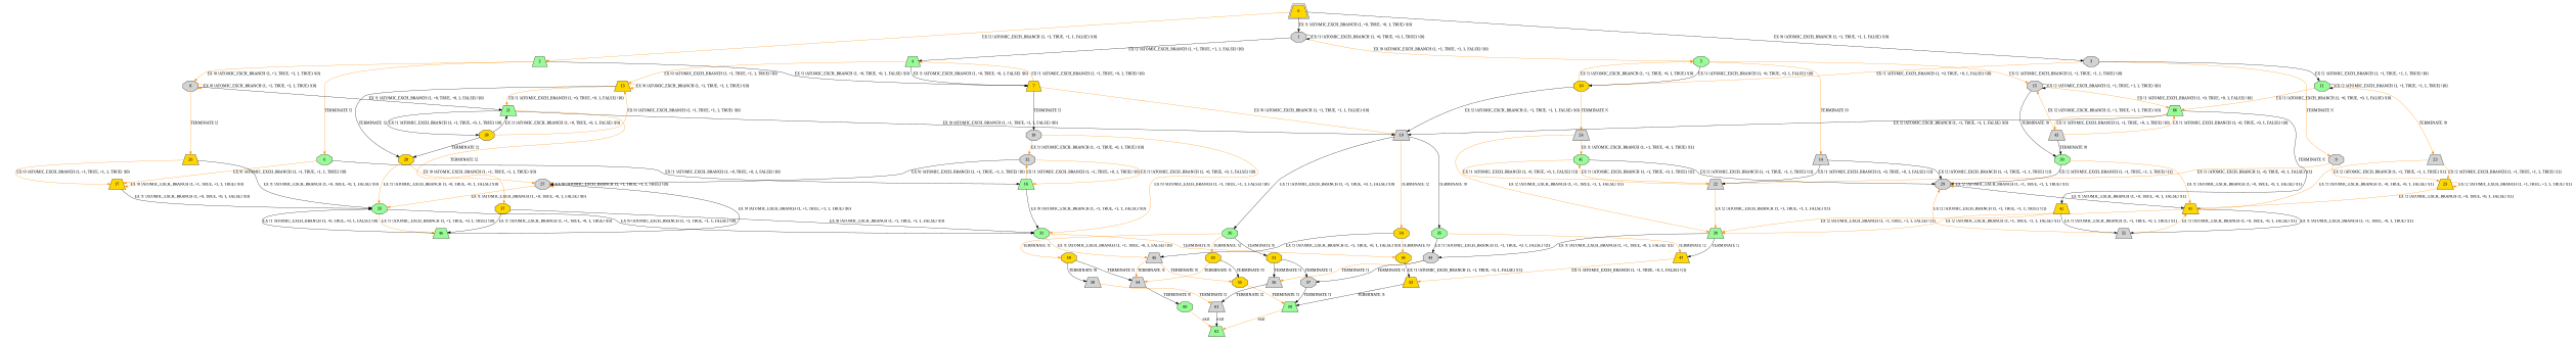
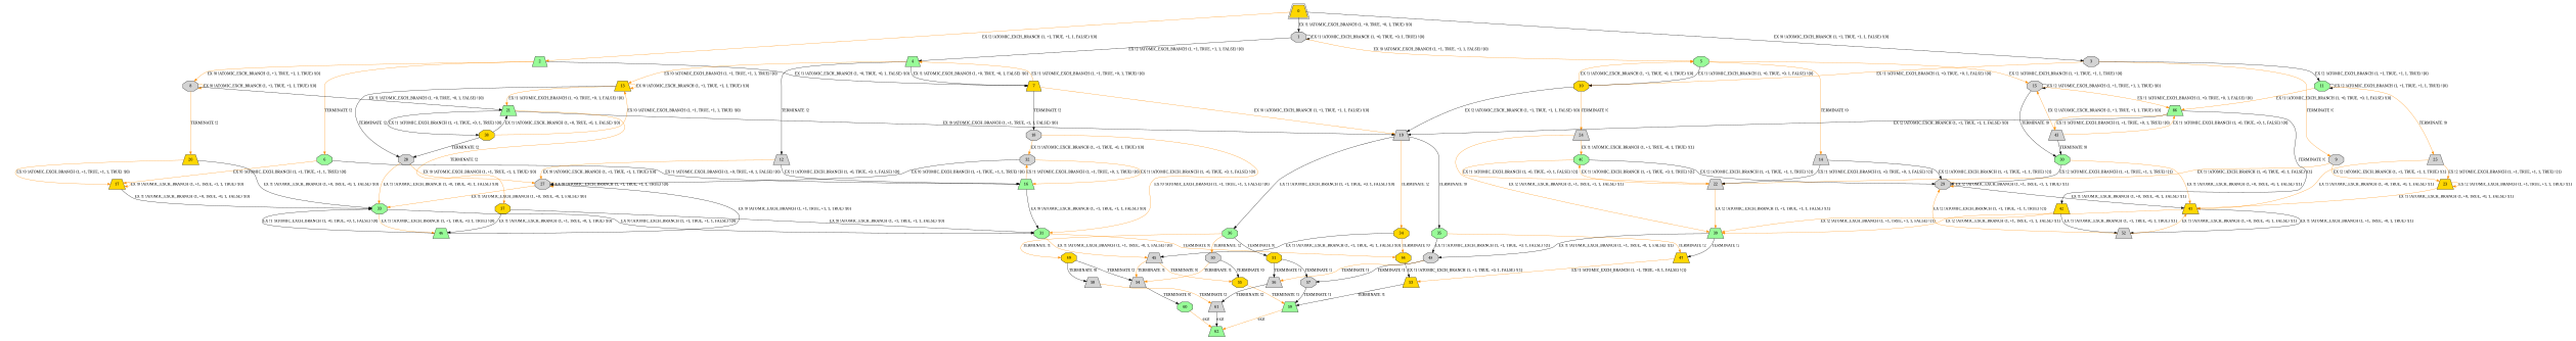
  digraph {
    fontname="Noto Serif"
    node [fillcolor=lightgrey fontname="Noto Serif" shape=trapezium style=filled]
    edge [color=darkorange fontname="Noto Serif"]
    0 [fillcolor=gold peripheries=2]
    1 [shape=octagon]
    2 [fillcolor=palegreen]
    3 [shape=octagon]
    4 [fillcolor=palegreen]
    5 [fillcolor=palegreen shape=octagon]
    6 [fillcolor=palegreen shape=octagon]
    7 [fillcolor=gold]
    8 [shape=octagon]
    9 [shape=octagon]
    10 [fillcolor=gold shape=octagon]
    11 [fillcolor=palegreen shape=octagon]
+   12
    13 [fillcolor=gold]
    14
    15 [shape=octagon]
    16 [fillcolor=palegreen]
    17 [fillcolor=gold]
    18 [shape=octagon]
    19
    20 [fillcolor=gold]
    21 [fillcolor=palegreen]
    22
    23 [fillcolor=gold]
    24
    25
    n27 [fillcolor=palegreen label=86]
    27 [shape=octagon]
-   28 [fillcolor=gold shape=octagon]
+   28 [shape=octagon]
    29 [shape=octagon]
    30 [fillcolor=palegreen shape=octagon]
    31 [fillcolor=palegreen shape=octagon]
    32 [shape=octagon]
    33 [fillcolor=palegreen shape=octagon]
    34 [fillcolor=gold shape=octagon]
    35 [fillcolor=palegreen shape=octagon]
    36 [fillcolor=palegreen shape=octagon]
    37 [fillcolor=gold shape=octagon]
    38 [fillcolor=gold shape=octagon]
    39 [fillcolor=palegreen]
    40 [fillcolor=palegreen shape=octagon]
    41 [fillcolor=gold]
    42 [fillcolor=gold]
    43
    44 [fillcolor=gold shape=octagon]
    45
    46 [fillcolor=palegreen]
    47 [fillcolor=gold]
    48 [shape=octagon]
    49 [fillcolor=gold shape=octagon]
-   50 [fillcolor=gold shape=octagon]
+   50 [shape=octagon]
    51 [fillcolor=gold shape=octagon]
    52
    53 [fillcolor=gold]
    54
    55 [fillcolor=gold shape=octagon]
    56
    57 [shape=octagon]
    58
    59 [fillcolor=palegreen]
    60 [fillcolor=palegreen shape=octagon]
    61
    62 [fillcolor=palegreen]
    0 -> 1 [color=black label="EX !1 !ATOMIC_EXCH_BRANCH (1, +0, TRUE, +0, 1, TRUE) !{0}"]
    0 -> 2 [label="EX !2 !ATOMIC_EXCH_BRANCH (1, +1, TRUE, +1, 1, FALSE) !{0}"]
    0 -> 3 [color=black label="EX !0 !ATOMIC_EXCH_BRANCH (1, +1, TRUE, +1, 1, FALSE) !{0}"]
    1 -> 1 [color=black label="EX !1 !ATOMIC_EXCH_BRANCH (1, +0, TRUE, +0, 1, TRUE) !{0}"]
    1 -> 4 [color=black label="EX !2 !ATOMIC_EXCH_BRANCH (1, +1, TRUE, +1, 1, FALSE) !{0}"]
    1 -> 5 [label="EX !0 !ATOMIC_EXCH_BRANCH (1, +1, TRUE, +1, 1, FALSE) !{0}"]
    2 -> 6 [label="TERMINATE !2"]
    2 -> 7 [color=black label="EX !1 !ATOMIC_EXCH_BRANCH (1, +0, TRUE, +0, 1, FALSE) !{0}"]
    2 -> 8 [label="EX !0 !ATOMIC_EXCH_BRANCH (1, +1, TRUE, +1, 1, TRUE) !{0}"]
    3 -> 9 [label="TERMINATE !0"]
    3 -> 10 [label="EX !1 !ATOMIC_EXCH_BRANCH (1, +0, TRUE, +0, 1, FALSE) !{0}"]
    3 -> 11 [color=black label="EX !2 !ATOMIC_EXCH_BRANCH (1, +1, TRUE, +1, 1, TRUE) !{0}"]
    4 -> 7 [color=black label="EX !1 !ATOMIC_EXCH_BRANCH (1, +0, TRUE, +0, 1, FALSE) !{0}"]
+   4 -> 12 [color=black label="TERMINATE !2"]
    4 -> 13 [label="EX !0 !ATOMIC_EXCH_BRANCH (1, +1, TRUE, +1, 1, TRUE) !{0}"]
    5 -> 10 [color=black label="EX !1 !ATOMIC_EXCH_BRANCH (1, +0, TRUE, +0, 1, FALSE) !{0}"]
    5 -> 14 [label="TERMINATE !0"]
    5 -> 15 [label="EX !2 !ATOMIC_EXCH_BRANCH (1, +1, TRUE, +1, 1, TRUE) !{0}"]
    6 -> 16 [color=black label="EX !1 !ATOMIC_EXCH_BRANCH (1, +0, TRUE, +0, 1, FALSE) !{0}"]
    6 -> 17 [label="EX !0 !ATOMIC_EXCH_BRANCH (1, +1, TRUE, +1, 1, TRUE) !{0}"]
    7 -> 4 [label="EX !1 !ATOMIC_EXCH_BRANCH (1, +1, TRUE, +0, 1, TRUE) !{0}"]
    7 -> 18 [color=black label="TERMINATE !2"]
    7 -> 19 [label="EX !0 !ATOMIC_EXCH_BRANCH (1, +1, TRUE, +1, 1, FALSE) !{0}"]
    8 -> 8 [label="EX !0 !ATOMIC_EXCH_BRANCH (1, +1, TRUE, +1, 1, TRUE) !{0}"]
    8 -> 20 [label="TERMINATE !2"]
    8 -> 21 [color=black label="EX !1 !ATOMIC_EXCH_BRANCH (1, +0, TRUE, +0, 1, FALSE) !{0}"]
    9 -> 22 [label="EX !1 !ATOMIC_EXCH_BRANCH (1, +0, TRUE, +0, 1, FALSE) !{1}"]
    9 -> 23 [label="EX !2 !ATOMIC_EXCH_BRANCH (1, +1, TRUE, +1, 1, TRUE) !{1}"]
    10 -> 5 [label="EX !1 !ATOMIC_EXCH_BRANCH (1, +1, TRUE, +0, 1, TRUE) !{0}"]
    10 -> 19 [color=black label="EX !2 !ATOMIC_EXCH_BRANCH (1, +1, TRUE, +1, 1, FALSE) !{0}"]
    10 -> 24 [label="TERMINATE !0"]
    11 -> 11 [color=black label="EX !2 !ATOMIC_EXCH_BRANCH (1, +1, TRUE, +1, 1, TRUE) !{0}"]
    11 -> 25 [label="TERMINATE !0"]
    11 -> n27 [label="EX !1 !ATOMIC_EXCH_BRANCH (1, +0, TRUE, +0, 1, FALSE) !{0}"]
+   12 -> 16 [color=black label="EX !1 !ATOMIC_EXCH_BRANCH (1, +0, TRUE, +0, 1, FALSE) !{0}"]
+   12 -> 27 [label="EX !0 !ATOMIC_EXCH_BRANCH (1, +1, TRUE, +1, 1, TRUE) !{0}"]
    13 -> 13 [label="EX !0 !ATOMIC_EXCH_BRANCH (1, +1, TRUE, +1, 1, TRUE) !{0}"]
    13 -> 21 [label="EX !1 !ATOMIC_EXCH_BRANCH (1, +0, TRUE, +0, 1, FALSE) !{0}"]
    13 -> 28 [color=black label="TERMINATE !2"]
    14 -> 22 [color=black label="EX !1 !ATOMIC_EXCH_BRANCH (1, +0, TRUE, +0, 1, FALSE) !{1}"]
    14 -> 29 [color=black label="EX !2 !ATOMIC_EXCH_BRANCH (1, +1, TRUE, +1, 1, TRUE) !{1}"]
    15 -> 15 [color=black label="EX !2 !ATOMIC_EXCH_BRANCH (1, +1, TRUE, +1, 1, TRUE) !{0}"]
    15 -> n27 [label="EX !1 !ATOMIC_EXCH_BRANCH (1, +0, TRUE, +0, 1, FALSE) !{0}"]
    15 -> 30 [color=black label="TERMINATE !0"]
    16 -> 31 [color=black label="EX !0 !ATOMIC_EXCH_BRANCH (1, +1, TRUE, +1, 1, FALSE) !{0}"]
    16 -> 32 [label="EX !1 !ATOMIC_EXCH_BRANCH (1, +1, TRUE, +0, 1, TRUE) !{0}"]
    17 -> 17 [label="EX !0 !ATOMIC_EXCH_BRANCH (1, +1, TRUE, +1, 1, TRUE) !{0}"]
    17 -> 33 [color=black label="EX !1 !ATOMIC_EXCH_BRANCH (1, +0, TRUE, +0, 1, FALSE) !{0}"]
    18 -> 31 [label="EX !0 !ATOMIC_EXCH_BRANCH (1, +1, TRUE, +1, 1, FALSE) !{0}"]
    18 -> 32 [label="EX !1 !ATOMIC_EXCH_BRANCH (1, +1, TRUE, +0, 1, TRUE) !{0}"]
    19 -> 34 [label="TERMINATE !2"]
    19 -> 35 [color=black label="TERMINATE !0"]
    19 -> 36 [color=black label="EX !1 !ATOMIC_EXCH_BRANCH (1, +1, TRUE, +0, 1, FALSE) !{0}"]
    20 -> 17 [label="EX !0 !ATOMIC_EXCH_BRANCH (1, +1, TRUE, +1, 1, TRUE) !{0}"]
    20 -> 33 [color=black label="EX !1 !ATOMIC_EXCH_BRANCH (1, +0, TRUE, +0, 1, FALSE) !{0}"]
    21 -> 19 [color=black label="EX !0 !ATOMIC_EXCH_BRANCH (1, +1, TRUE, +1, 1, FALSE) !{0}"]
    21 -> 37 [label="TERMINATE !2"]
    21 -> 38 [color=black label="EX !1 !ATOMIC_EXCH_BRANCH (1, +1, TRUE, +0, 1, TRUE) !{0}"]
    22 -> 39 [label="EX !2 !ATOMIC_EXCH_BRANCH (1, +1, TRUE, +1, 1, FALSE) !{1}"]
    22 -> 40 [label="EX !1 !ATOMIC_EXCH_BRANCH (1, +1, TRUE, +0, 1, TRUE) !{1}"]
    23 -> 23 [label="EX !2 !ATOMIC_EXCH_BRANCH (1, +1, TRUE, +1, 1, TRUE) !{1}"]
    23 -> 41 [label="EX !1 !ATOMIC_EXCH_BRANCH (1, +0, TRUE, +0, 1, FALSE) !{1}"]
    24 -> 39 [label="EX !2 !ATOMIC_EXCH_BRANCH (1, +1, TRUE, +1, 1, FALSE) !{1}"]
    24 -> 40 [label="EX !1 !ATOMIC_EXCH_BRANCH (1, +1, TRUE, +0, 1, TRUE) !{1}"]
    25 -> 23 [label="EX !2 !ATOMIC_EXCH_BRANCH (1, +1, TRUE, +1, 1, TRUE) !{1}"]
    25 -> 41 [label="EX !1 !ATOMIC_EXCH_BRANCH (1, +0, TRUE, +0, 1, FALSE) !{1}"]
    n27 -> 19 [color=black label="EX !2 !ATOMIC_EXCH_BRANCH (1, +1, TRUE, +1, 1, FALSE) !{0}"]
    n27 -> 42 [color=black label="TERMINATE !0"]
    n27 -> 43 [label="EX !1 !ATOMIC_EXCH_BRANCH (1, +1, TRUE, +0, 1, TRUE) !{0}"]
    27 -> 27 [label="EX !0 !ATOMIC_EXCH_BRANCH (1, +1, TRUE, +1, 1, TRUE) !{0}"]
    27 -> 33 [label="EX !1 !ATOMIC_EXCH_BRANCH (1, +0, TRUE, +0, 1, FALSE) !{0}"]
    28 -> 27 [label="EX !0 !ATOMIC_EXCH_BRANCH (1, +1, TRUE, +1, 1, TRUE) !{0}"]
    28 -> 33 [label="EX !1 !ATOMIC_EXCH_BRANCH (1, +0, TRUE, +0, 1, FALSE) !{0}"]
    29 -> 29 [label="EX !2 !ATOMIC_EXCH_BRANCH (1, +1, TRUE, +1, 1, TRUE) !{1}"]
    29 -> 41 [color=black label="EX !1 !ATOMIC_EXCH_BRANCH (1, +0, TRUE, +0, 1, FALSE) !{1}"]
    30 -> 29 [color=black label="EX !2 !ATOMIC_EXCH_BRANCH (1, +1, TRUE, +1, 1, TRUE) !{1}"]
    30 -> 41 [label="EX !1 !ATOMIC_EXCH_BRANCH (1, +0, TRUE, +0, 1, FALSE) !{1}"]
    31 -> 44 [label="TERMINATE !0"]
    31 -> 45 [label="EX !1 !ATOMIC_EXCH_BRANCH (1, +1, TRUE, +0, 1, FALSE) !{0}"]
    32 -> 16 [label="EX !1 !ATOMIC_EXCH_BRANCH (1, +0, TRUE, +0, 1, FALSE) !{0}"]
    32 -> 27 [color=black label="EX !0 !ATOMIC_EXCH_BRANCH (1, +1, TRUE, +1, 1, TRUE) !{0}"]
    33 -> 31 [color=black label="EX !0 !ATOMIC_EXCH_BRANCH (1, +1, TRUE, +1, 1, FALSE) !{0}"]
    33 -> 46 [label="EX !1 !ATOMIC_EXCH_BRANCH (1, +1, TRUE, +0, 1, TRUE) !{0}"]
    34 -> 44 [label="TERMINATE !0"]
    34 -> 45 [color=black label="EX !1 !ATOMIC_EXCH_BRANCH (1, +1, TRUE, +0, 1, FALSE) !{0}"]
    35 -> 47 [label="TERMINATE !2"]
    35 -> 48 [color=black label="EX !1 !ATOMIC_EXCH_BRANCH (1, +1, TRUE, +0, 1, FALSE) !{1}"]
    36 -> 49 [label="TERMINATE !1"]
    36 -> 50 [label="TERMINATE !2"]
    36 -> 51 [color=black label="TERMINATE !0"]
    37 -> 31 [color=black label="EX !0 !ATOMIC_EXCH_BRANCH (1, +1, TRUE, +1, 1, FALSE) !{0}"]
    37 -> 46 [color=black label="EX !1 !ATOMIC_EXCH_BRANCH (1, +1, TRUE, +0, 1, TRUE) !{0}"]
    38 -> 13 [label="EX !0 !ATOMIC_EXCH_BRANCH (1, +1, TRUE, +1, 1, TRUE) !{0}"]
    38 -> 21 [color=black label="EX !1 !ATOMIC_EXCH_BRANCH (1, +0, TRUE, +0, 1, FALSE) !{0}"]
    38 -> 28 [color=black label="TERMINATE !2"]
    39 -> 47 [color=black label="TERMINATE !2"]
    39 -> 48 [color=black label="EX !1 !ATOMIC_EXCH_BRANCH (1, +1, TRUE, +0, 1, FALSE) !{1}"]
    40 -> 22 [label="EX !1 !ATOMIC_EXCH_BRANCH (1, +0, TRUE, +0, 1, FALSE) !{1}"]
    40 -> 29 [color=black label="EX !2 !ATOMIC_EXCH_BRANCH (1, +1, TRUE, +1, 1, TRUE) !{1}"]
    41 -> 39 [label="EX !2 !ATOMIC_EXCH_BRANCH (1, +1, TRUE, +1, 1, FALSE) !{1}"]
    41 -> 52 [color=black label="EX !1 !ATOMIC_EXCH_BRANCH (1, +1, TRUE, +0, 1, TRUE) !{1}"]
    42 -> 39 [label="EX !2 !ATOMIC_EXCH_BRANCH (1, +1, TRUE, +1, 1, FALSE) !{1}"]
    42 -> 52 [color=black label="EX !1 !ATOMIC_EXCH_BRANCH (1, +1, TRUE, +0, 1, TRUE) !{1}"]
    43 -> 15 [label="EX !2 !ATOMIC_EXCH_BRANCH (1, +1, TRUE, +1, 1, TRUE) !{0}"]
    43 -> n27 [label="EX !1 !ATOMIC_EXCH_BRANCH (1, +0, TRUE, +0, 1, FALSE) !{0}"]
    43 -> 30 [color=black label="TERMINATE !0"]
    44 -> 53 [color=black label="EX !1 !ATOMIC_EXCH_BRANCH (1, +1, TRUE, +0, 1, FALSE) !{1}"]
    45 -> 54 [label="TERMINATE !1"]
    45 -> 55 [label="TERMINATE !0"]
    46 -> 27 [color=black label="EX !0 !ATOMIC_EXCH_BRANCH (1, +1, TRUE, +1, 1, TRUE) !{0}"]
    46 -> 33 [color=black label="EX !1 !ATOMIC_EXCH_BRANCH (1, +0, TRUE, +0, 1, FALSE) !{0}"]
    47 -> 53 [label="EX !1 !ATOMIC_EXCH_BRANCH (1, +1, TRUE, +0, 1, FALSE) !{1}"]
    48 -> 56 [label="TERMINATE !1"]
    48 -> 57 [color=black label="TERMINATE !1"]
    49 -> 54 [color=black label="TERMINATE !2"]
    49 -> 58 [color=black label="TERMINATE !0"]
    50 -> 54 [label="TERMINATE !1"]
    50 -> 55 [color=black label="TERMINATE !0"]
    51 -> 56 [color=black label="TERMINATE !1"]
    51 -> 57 [color=black label="TERMINATE !2"]
    52 -> 29 [label="EX !2 !ATOMIC_EXCH_BRANCH (1, +1, TRUE, +1, 1, TRUE) !{1}"]
    52 -> 41 [label="EX !1 !ATOMIC_EXCH_BRANCH (1, +0, TRUE, +0, 1, FALSE) !{1}"]
    53 -> 59 [color=black label="TERMINATE !1"]
    54 -> 60 [color=black label="TERMINATE !0"]
    55 -> 59 [label="TERMINATE !1"]
    56 -> 61 [color=black label="TERMINATE !2"]
    57 -> 59 [color=black label="TERMINATE !1"]
    58 -> 61 [label="TERMINATE !2"]
    59 -> 62 [label=exit]
    60 -> 62 [label=exit]
    61 -> 62 [color=black label=exit]
  }
